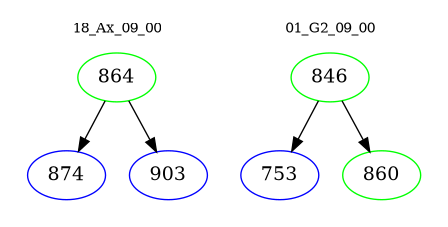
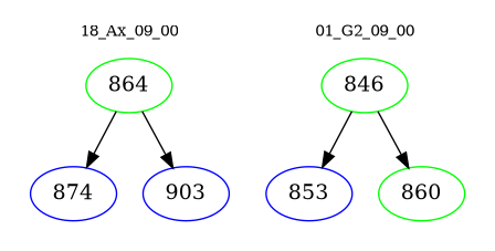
  digraph {
    node [color=green]
    edge [color=black]
    n1 [label=864]
    n2 [color=blue label=874]
    n3 [color=blue label=903]
    n4 [label=846]
-   n5 [color=blue label=753]
+   n5 [color=blue label=853]
    n6 [label=860]
    subgraph cluster_1 {
      color=white
      fontsize=10
      label="18_Ax_09_00"
      n1
      n2
      n3
    }
    subgraph cluster_2 {
      color=white
      fontsize=10
      label="01_G2_09_00"
      n4
      n5
      n6
    }
    n1 -> n2
    n1 -> n3
    n4 -> n5
    n4 -> n6
  }
